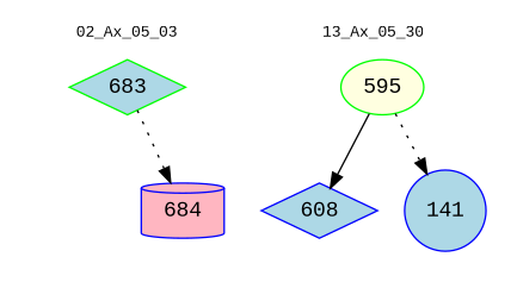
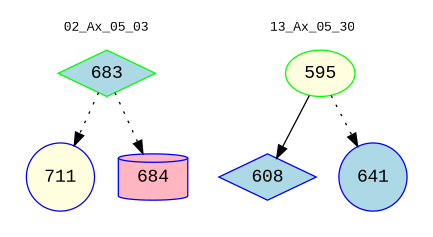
  digraph {
    fontname="Liberation Mono"
    node [color=blue fillcolor=lightblue fontname="Liberation Mono" shape=diamond style=filled]
    edge [color=black fontname="Liberation Mono" style=dotted]
    n1 [color=green label=683]
+   n2 [fillcolor=lightyellow label=711 shape=circle]
    n3 [fillcolor=lightpink label=684 shape=cylinder]
    n4 [color=green fillcolor=lightyellow label=595 shape=ellipse]
    n5 [label=608]
-   n6 [label=141 shape=circle]
+   n6 [label=641 shape=circle]
    subgraph cluster_1 {
      color=white
      fontsize=10
      label="02_Ax_05_03"
      n1
+     n2
      n3
    }
    subgraph cluster_2 {
      color=white
      fontsize=10
      label="13_Ax_05_30"
      n4
      n5
      n6
    }
+   n1 -> n2
    n1 -> n3
    n4 -> n5 [style=solid]
    n4 -> n6
  }
